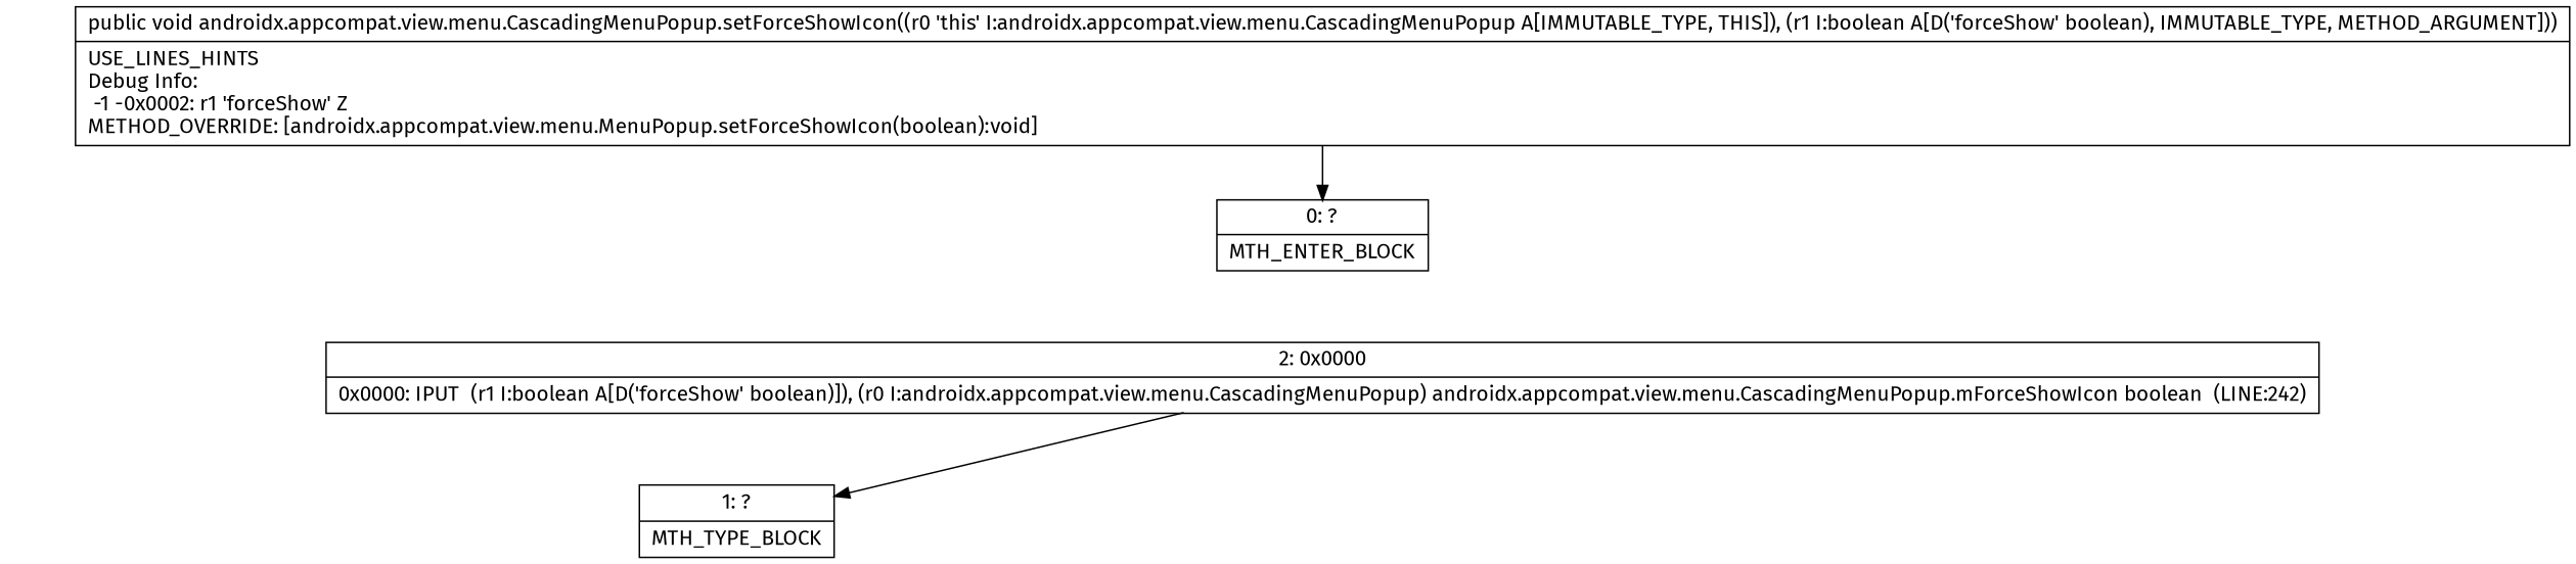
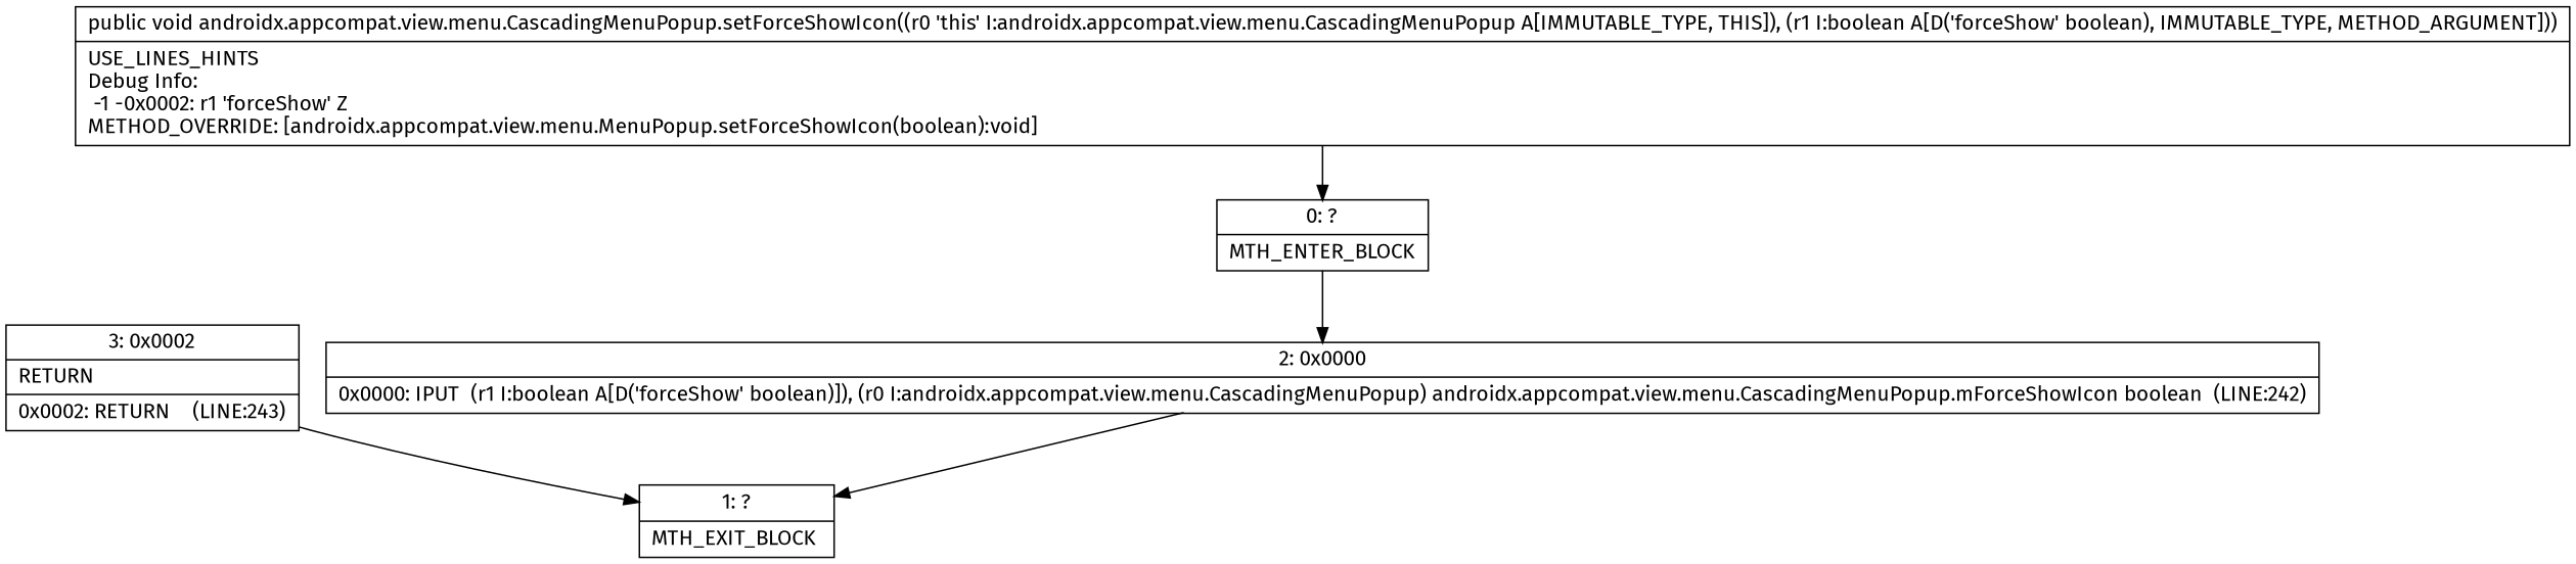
  digraph {
    fontname="Fira Sans"
    node [fontname="Fira Sans" shape=record]
    edge [fontname="Fira Sans"]
    n1 [label="{0\:\ ?|MTH_ENTER_BLOCK\l}"]
    n2 [label="{2\:\ 0x0000|0x0000: IPUT  (r1 I:boolean A[D('forceShow' boolean)]), (r0 I:androidx.appcompat.view.menu.CascadingMenuPopup) androidx.appcompat.view.menu.CascadingMenuPopup.mForceShowIcon boolean  (LINE:242)\l}"]
-   n3 [label="{1\:\ ?|MTH_TYPE_BLOCK\l}"]
+   n3 [label="{1\:\ ?|MTH_EXIT_BLOCK\l}"]
+   n4 [label="{3\:\ 0x0002|RETURN\l|0x0002: RETURN    (LINE:243)\l}"]
    n5 [label="{public void androidx.appcompat.view.menu.CascadingMenuPopup.setForceShowIcon((r0 'this' I:androidx.appcompat.view.menu.CascadingMenuPopup A[IMMUTABLE_TYPE, THIS]), (r1 I:boolean A[D('forceShow' boolean), IMMUTABLE_TYPE, METHOD_ARGUMENT]))  | USE_LINES_HINTS\lDebug Info:\l  \-1 \-0x0002: r1 'forceShow' Z\lMETHOD_OVERRIDE: [androidx.appcompat.view.menu.MenuPopup.setForceShowIcon(boolean):void]\l}"]
+   n1 -> n2
    n2 -> n3
+   n4 -> n3
    n5 -> n1
  }
